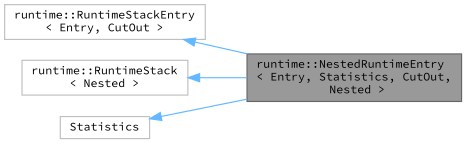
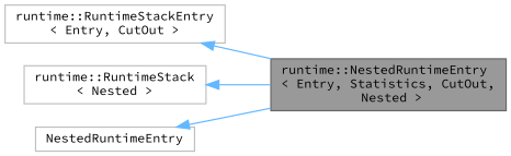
  digraph {
    rankdir=LR
    fontname="Source Code Pro"
    node [color=grey75 fillcolor=white fontname="Source Code Pro" fontsize=10 shape=box style=filled]
    edge [color=steelblue1 dir=back fontname="Source Code Pro" fontsize=10 labelfontname=Helvetica labelfontsize=10 style=solid]
    n1 [color=gray40 fillcolor=grey60 fontcolor=black height=0.2 label="runtime::NestedRuntimeEntry\l\< Entry, Statistics, CutOut,\l Nested \>" width=0.4]
    n2 [height=0.2 label="runtime::RuntimeStackEntry\l\< Entry, CutOut \>" width=0.4]
    n3 [height=0.2 label="runtime::RuntimeStack\l\< Nested \>" width=0.4]
-   n4 [height=0.2 label=Statistics width=0.4]
+   n4 [height=0.2 label=NestedRuntimeEntry width=0.4]
    n2 -> n1
    n3 -> n1
    n4 -> n1
  }
